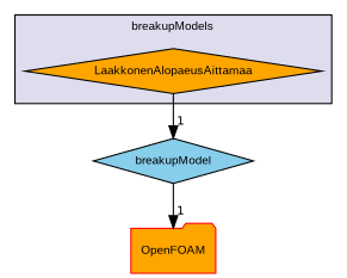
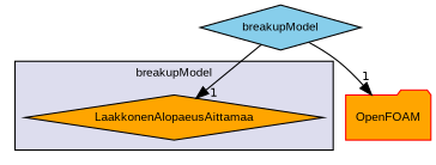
  digraph {
    compound=true
    fontname="Liberation Sans"
    node [fillcolor=orange fontname="Liberation Sans" fontsize=10 shape=diamond style=filled]
    edge [fontname="Liberation Sans" headlabel=1 labeldistance=1.5 labelfontname=Helvetica labelfontsize=10]
    n1 [label=LaakkonenAlopaeusAittamaa pencolor=black]
    n2 [fillcolor=skyblue label=breakupModel]
    n3 [color=red label=OpenFOAM shape=folder]
    subgraph cluster_1 {
      bgcolor="#ddddee"
      fontsize=10
-     label=breakupModels
+     label=breakupModel
      pencolor=black
      n1
    }
-   n1 -> n2
+   n2 -> n1
    n2 -> n3
  }
